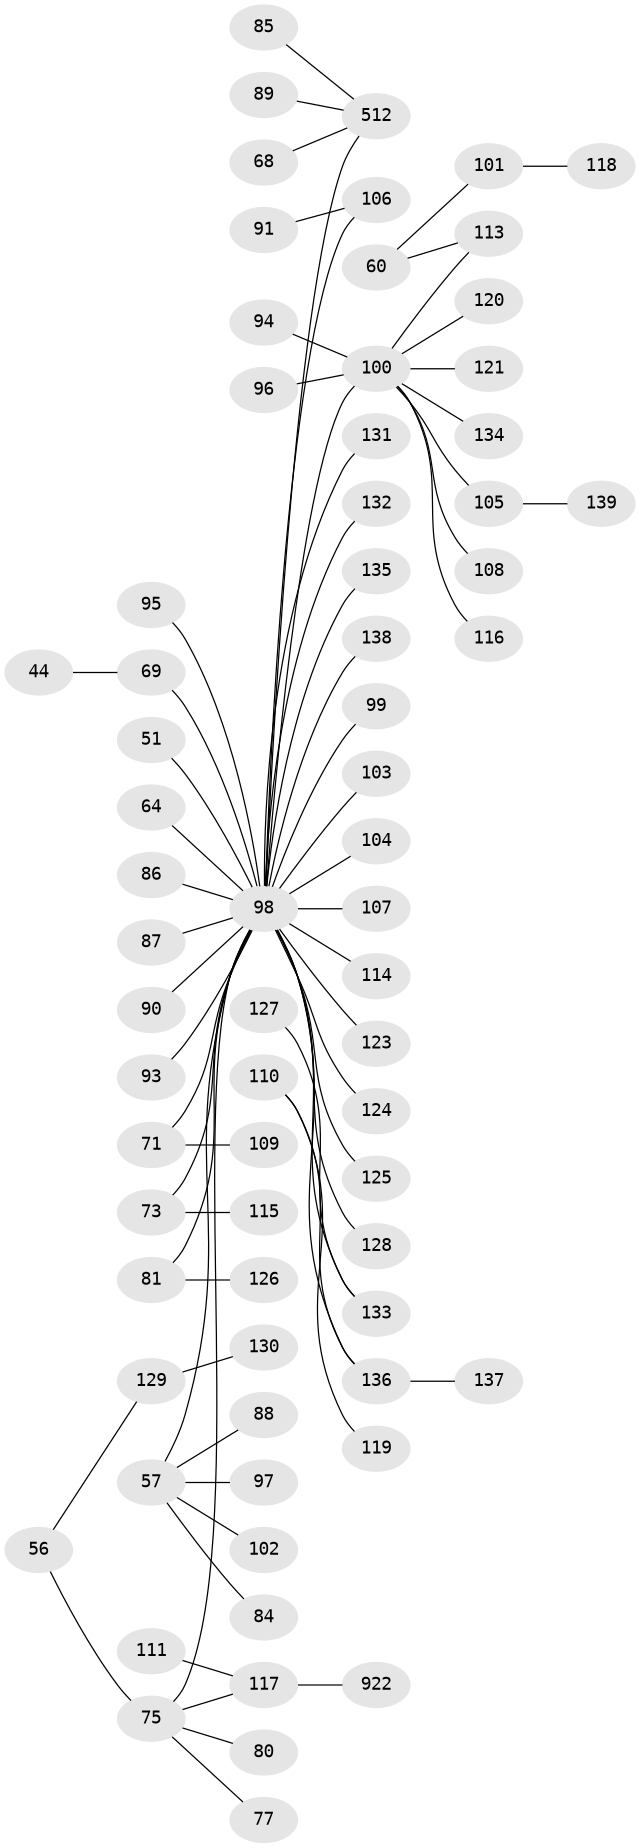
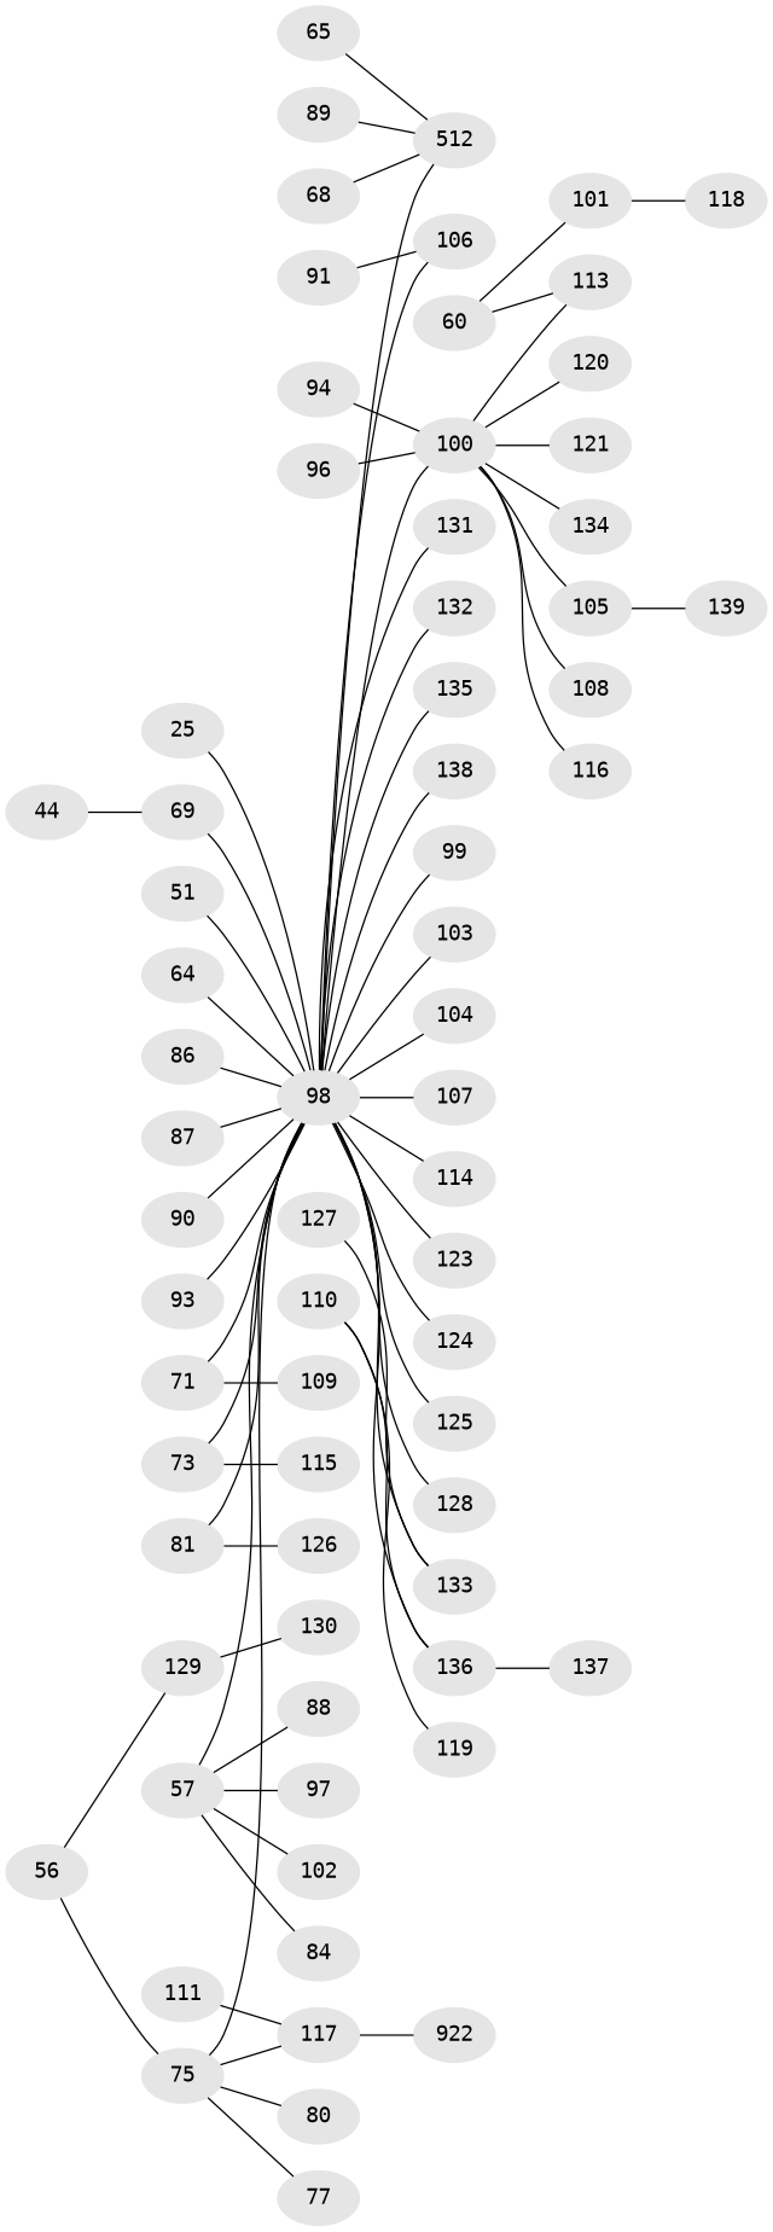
  graph {
    fontname="DejaVu Sans Mono"
    rankdir=LR
    node [color=gray90 fontname="DejaVu Sans Mono" style=filled]
    edge [fontname="DejaVu Sans Mono"]
    98 [super="+9+1+8+16+26+14+17+36+65+27+39+45+61+46+70+72+50+92+19+76+58+34"]
    n2 [label=512 super="+66+67+41"]
    106 [super="+31"]
    100 [super="+83+78+79+82"]
    99
    103
    104
    107
    114
    123
    124
    125
    128
    131
    132
    133 [super="+43"]
    135
    136 [super="+62"]
    138
    44
    69
    51
    75 [super="+40+53"]
    77
    80
    117 [super="+63"]
    56
    129
    130
    57 [super="+54+5"]
    84
    88
    97
    102
    60
    101
    113 [super="+23"]
    118
    64
    68
    71
    109
    73 [super="+48"]
    115
    n45 [label=922]
    81
    126
-   85
+   85 [label=65]
    86
    87
    89
    90
    91
    93
    105
    108
    116
    120
    121
    134
    94
-   95
+   95 [label=25]
    96
    137
    139
    110
    119
    111
    127
    98 -- n2
    98 -- 106
    98 -- 100
    98 -- 99
    98 -- 103
    98 -- 104
    98 -- 107
    98 -- 114
    98 -- 123
    98 -- 124
    98 -- 125
    98 -- 128
    98 -- 131
    98 -- 132
    98 -- 133
    98 -- 135
    98 -- 136
    98 -- 138
    100 -- 113
    100 -- 105
    100 -- 108
    100 -- 116
    100 -- 120
    100 -- 121
    100 -- 134
    136 -- 137
    44 -- 69
    69 -- 98
    51 -- 98
    75 -- 98
    75 -- 77
    75 -- 80
    75 -- 117
    117 -- n45
    56 -- 75
    56 -- 129
    129 -- 130
    57 -- 98
    57 -- 84
    57 -- 88
    57 -- 97
    57 -- 102
    60 -- 101
    60 -- 113
    101 -- 118
    64 -- 98
    68 -- n2
    71 -- 98
    71 -- 109
    73 -- 98
    73 -- 115
    81 -- 98
    81 -- 126
    85 -- n2
    86 -- 98
    87 -- 98
    89 -- n2
    90 -- 98
    91 -- 106
    93 -- 98
    105 -- 139
    94 -- 100
    95 -- 98
    96 -- 100
    110 -- 136
    110 -- 119
    111 -- 117
    127 -- 133
  }
